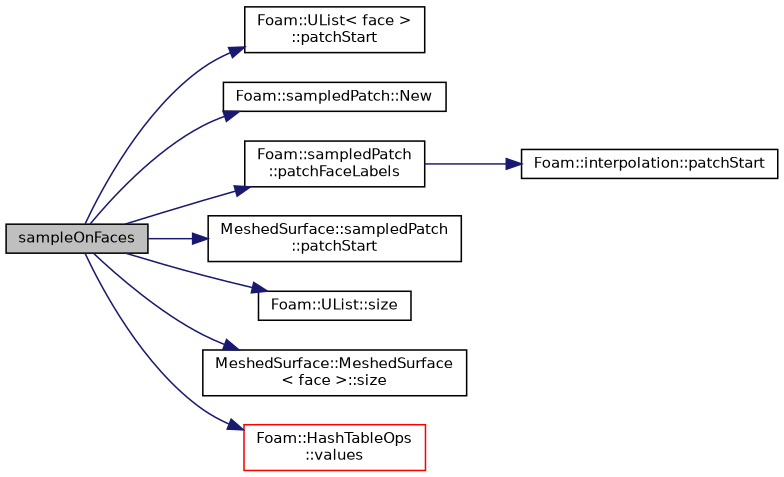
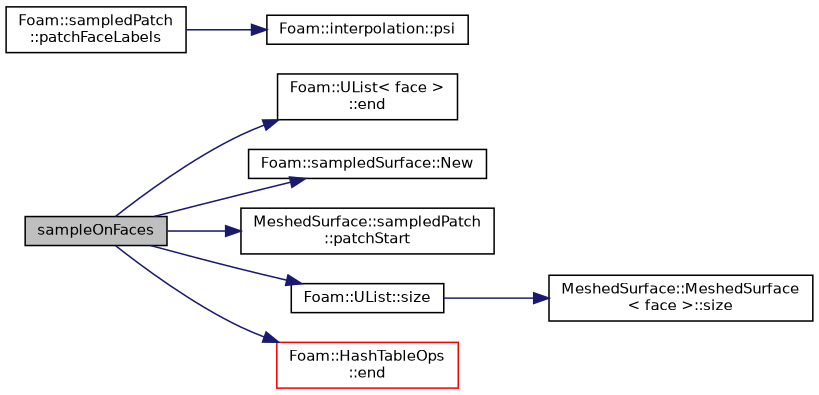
  digraph {
    rankdir=LR
    node [color=black fontname=Helvetica fontsize=10 shape=record]
    edge [color=midnightblue fontname=Helvetica fontsize=10 labelfontname=Helvetica labelfontsize=10 style=solid]
    n1 [fillcolor=grey75 fontcolor=black height=0.2 label=sampleOnFaces style=filled width=0.4]
-   n2 [height=0.2 label="Foam::UList\< face \>\l::patchStart" width=0.4]
-   n3 [height=0.2 label="Foam::sampledPatch::New" width=0.4]
+   n2 [height=0.2 label="Foam::UList\< face \>\l::end" width=0.4]
+   n3 [height=0.2 label="Foam::sampledSurface::New" width=0.4]
    n4 [height=0.2 label="Foam::sampledPatch\l::patchFaceLabels" width=0.4]
    n5 [height=0.2 label="MeshedSurface::sampledPatch\l::patchStart" width=0.4]
    n6 [height=0.2 label="Foam::UList::size" width=0.4]
    n7 [height=0.2 label="MeshedSurface::MeshedSurface\l\< face \>::size" width=0.4]
-   n8 [color=red height=0.2 label="Foam::HashTableOps\l::values" width=0.4]
-   n9 [height=0.2 label="Foam::interpolation::patchStart" width=0.4]
+   n8 [color=red height=0.2 label="Foam::HashTableOps\l::end" width=0.4]
+   n9 [height=0.2 label="Foam::interpolation::psi" width=0.4]
    n1 -> n2
    n1 -> n3
-   n1 -> n4
    n1 -> n5
    n1 -> n6
-   n1 -> n7
+   n6 -> n7
    n1 -> n8
    n4 -> n9
  }
